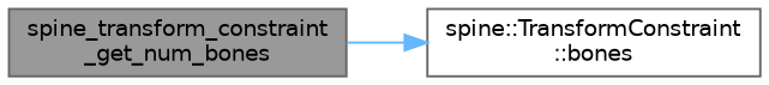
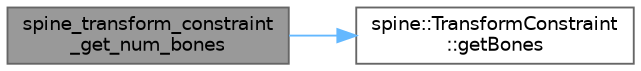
  digraph {
    rankdir=LR
    node [fontname=Helvetica fontsize=10 shape=box style=filled]
    n1 [color=gray40 fillcolor=grey60 fontcolor=black height=0.2 label="spine_transform_constraint\l_get_num_bones" width=0.4]
-   n2 [color=grey40 fillcolor=white height=0.2 label="spine::TransformConstraint\l::bones" width=0.4]
+   n2 [color=grey40 fillcolor=white height=0.2 label="spine::TransformConstraint\l::getBones" width=0.4]
    n1 -> n2 [color=steelblue1 fontname=Helvetica fontsize=10 labelfontname=Helvetica labelfontsize=10 style=solid]
  }
